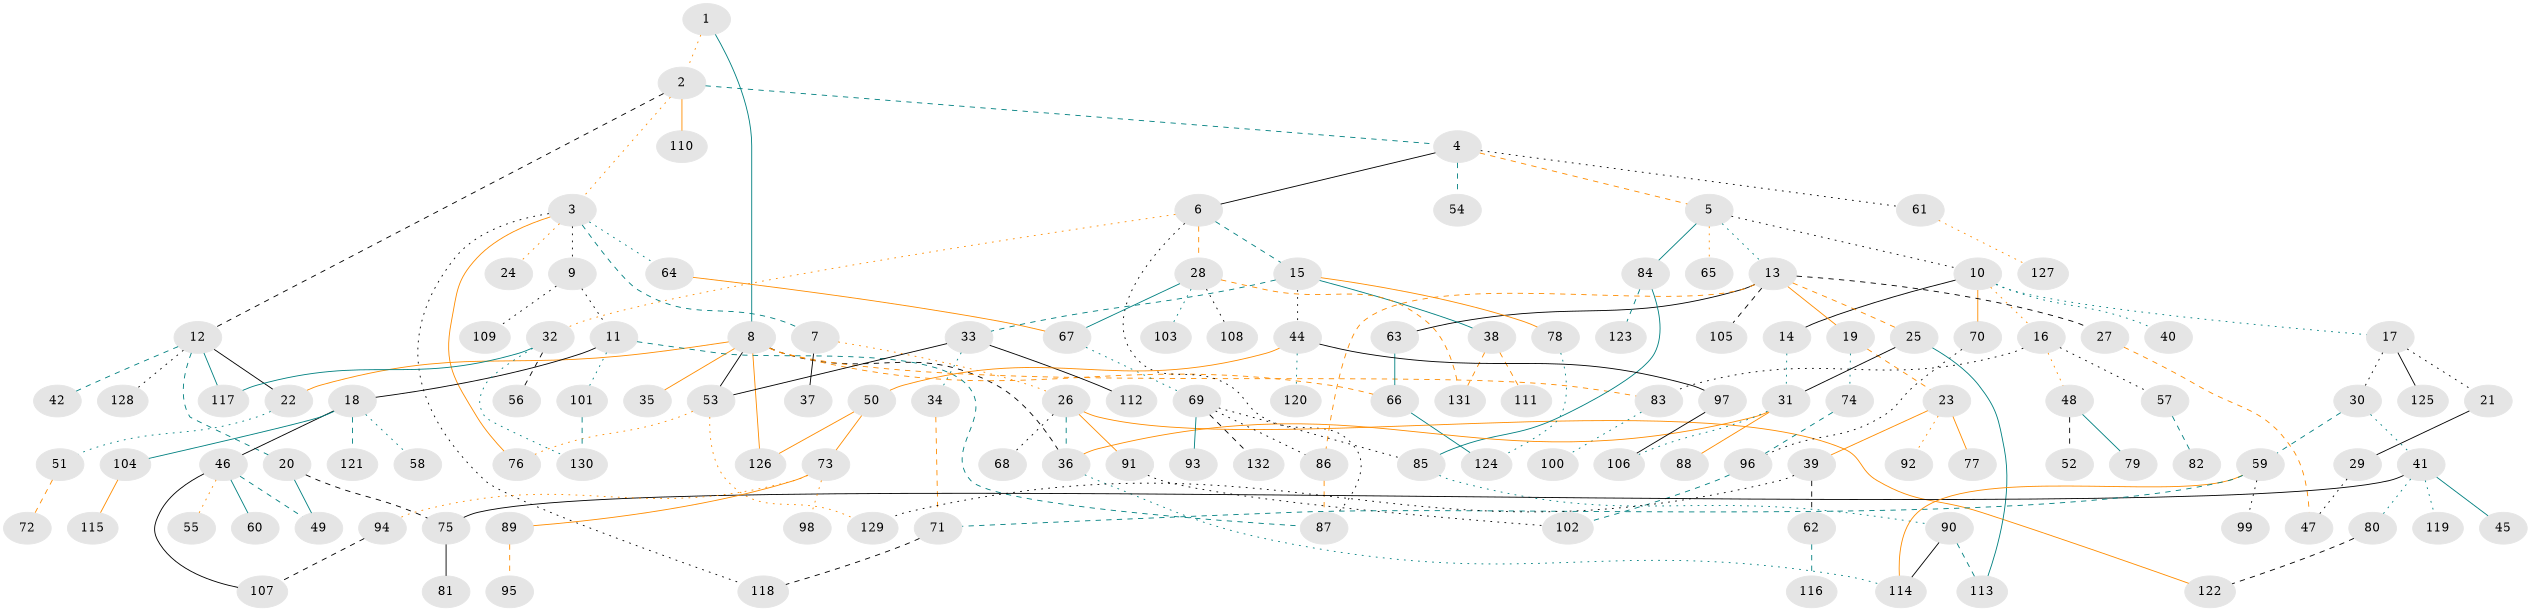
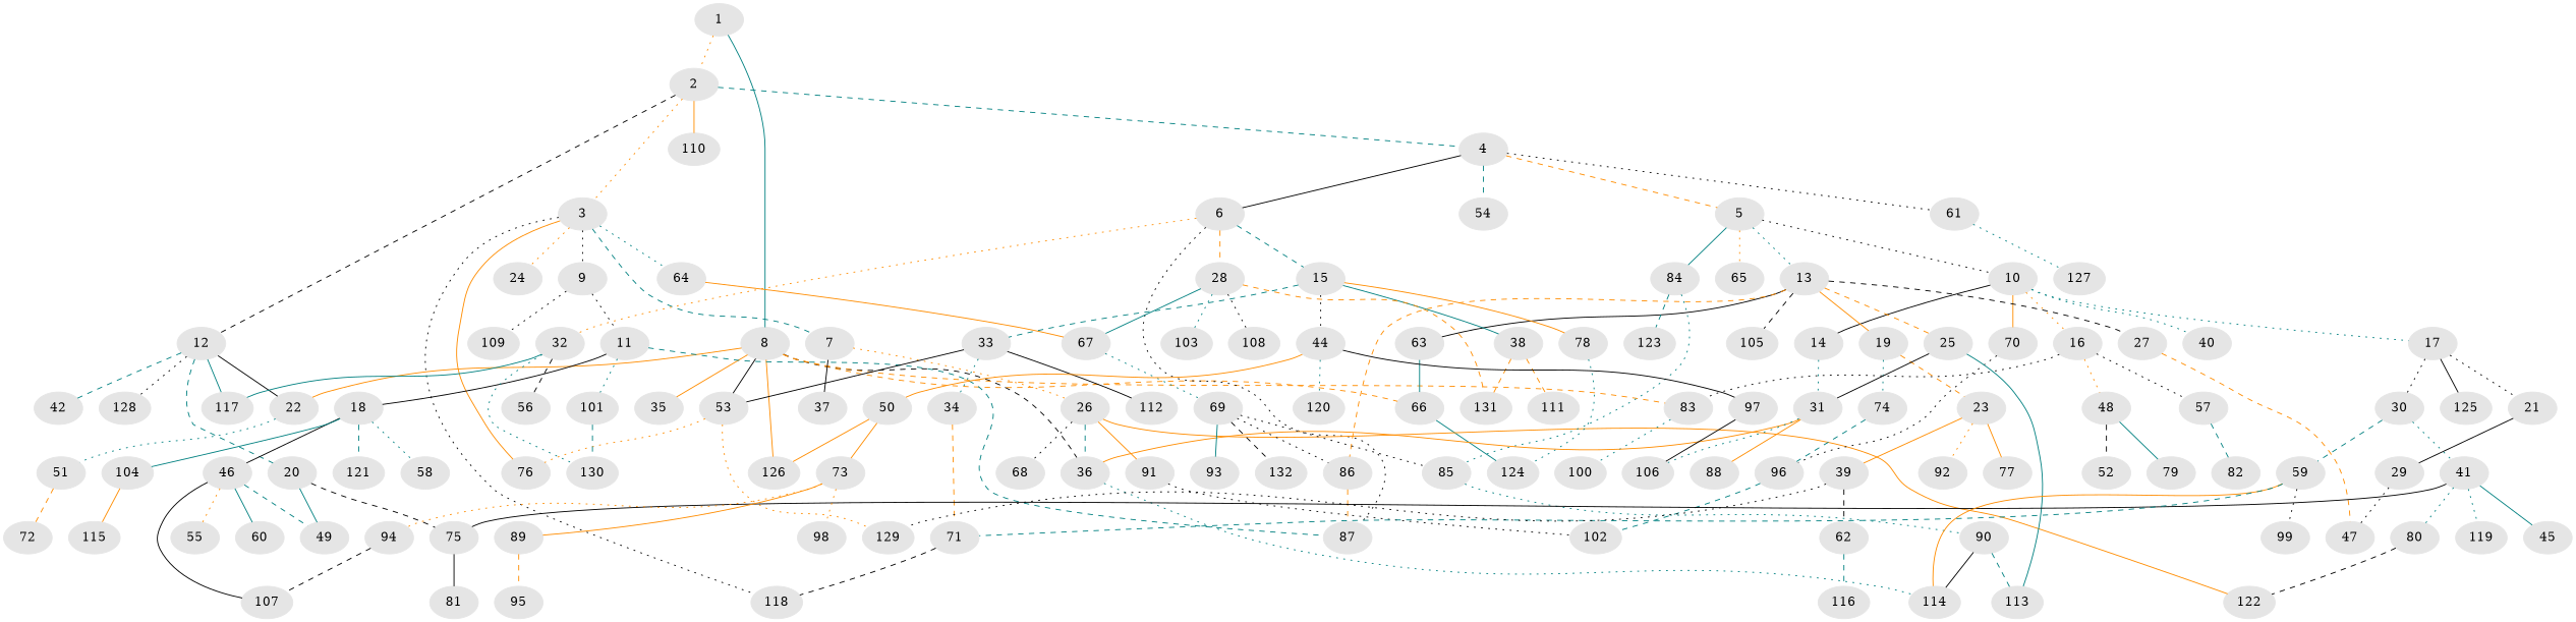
  graph {
    node [color=gray90 style=filled]
    edge [color=teal style=dotted]
    1
    2
    8
    3
    4
    12
    110
    22
    35
    36
    53
    66
    83
    126
    7
    9
    24
    64
    76
    118
    5
    6
    54
    61
    20
    42
    117
    128
    26
    37
    11
    109
    67
    10
    13
    65
    84
    15
    28
    32
    87
    127
    14
    16
    17
    40
    70
    19
    25
    27
    63
    86
    105
    85
    123
    33
    38
    44
    78
    103
    108
    131
    56
    130
    68
    91
    122
    51
    114
    129
    124
    100
    18
    101
    31
    48
    57
    21
    30
    125
    96
    46
    58
    104
    121
    49
    75
    23
    74
    113
    47
    88
    106
    34
    112
    111
    50
    97
    120
    52
    79
    82
    29
    41
    59
    55
    60
    107
    115
    39
    77
    92
    81
    72
    62
    102
    69
    45
    80
    119
    71
    99
    94
    116
    73
    89
    98
    93
    132
    90
    95
    1 -- 2 [color=darkorange]
    1 -- 8 [style=solid]
    2 -- 3 [color=darkorange]
    2 -- 4 [style=dashed]
    2 -- 12 [color=black style=dashed]
    2 -- 110 [color=darkorange style=solid]
    8 -- 22 [color=darkorange style=solid]
    8 -- 35 [color=darkorange style=solid]
    8 -- 36 [color=black style=dashed]
    8 -- 53 [color=black style=solid]
    8 -- 66 [color=darkorange style=dashed]
    8 -- 83 [color=darkorange style=dashed]
    8 -- 126 [color=darkorange style=solid]
    3 -- 7 [style=dashed]
    3 -- 9 [color=black]
    3 -- 24 [color=darkorange]
    3 -- 64
    3 -- 76 [color=darkorange style=solid]
    3 -- 118 [color=black]
    4 -- 5 [color=darkorange style=dashed]
    4 -- 6 [color=black style=solid]
    4 -- 54 [style=dashed]
    4 -- 61 [color=black]
    12 -- 22 [color=black style=solid]
    12 -- 20 [style=dashed]
    12 -- 42 [style=dashed]
    12 -- 117 [style=solid]
    12 -- 128 [color=black]
    22 -- 51
    36 -- 114
    53 -- 76 [color=darkorange]
    53 -- 129 [color=darkorange]
    66 -- 124 [style=solid]
    83 -- 100
    7 -- 26 [color=darkorange]
    7 -- 37 [color=black style=solid]
    9 -- 11 [color=black]
    9 -- 109 [color=black]
    64 -- 67 [color=darkorange style=solid]
    5 -- 10 [color=black]
    5 -- 13
    5 -- 65 [color=darkorange]
    5 -- 84 [style=solid]
    6 -- 15 [style=dashed]
    6 -- 28 [color=darkorange style=dashed]
    6 -- 32 [color=darkorange]
    6 -- 87 [color=black]
-   61 -- 127 [color=darkorange]
+   61 -- 127
    20 -- 49 [style=solid]
    20 -- 75 [color=black style=dashed]
    26 -- 36 [style=dashed]
    26 -- 68 [color=black]
    26 -- 91 [color=darkorange style=solid]
    26 -- 122 [color=darkorange style=solid]
    11 -- 87 [style=dashed]
    11 -- 18 [color=black style=solid]
    11 -- 101
    67 -- 69
    10 -- 14 [color=black style=solid]
    10 -- 16 [color=darkorange]
    10 -- 17
    10 -- 40
    10 -- 70 [color=darkorange style=solid]
    13 -- 19 [color=darkorange style=solid]
    13 -- 25 [color=darkorange style=dashed]
    13 -- 27 [color=black style=dashed]
    13 -- 63 [color=black style=solid]
    13 -- 86 [color=darkorange style=dashed]
    13 -- 105 [color=black style=dashed]
-   84 -- 85 [style=solid]
+   84 -- 85
    84 -- 123 [style=dashed]
    15 -- 33 [style=dashed]
    15 -- 38 [style=solid]
    15 -- 44 [color=black]
    15 -- 78 [color=darkorange style=solid]
    28 -- 67 [style=solid]
    28 -- 103
    28 -- 108 [color=black]
    28 -- 131 [color=darkorange style=dashed]
    32 -- 117 [style=solid]
    32 -- 56 [color=black style=dashed]
    32 -- 130
    14 -- 31
    16 -- 83 [color=black]
    16 -- 48 [color=darkorange]
    16 -- 57 [color=black]
    17 -- 21 [color=black]
    17 -- 30 [color=black]
    17 -- 125 [color=black style=solid]
    70 -- 96 [color=black]
    19 -- 23 [color=darkorange style=dashed]
    19 -- 74
    25 -- 31 [color=black style=solid]
    25 -- 113 [style=solid]
    27 -- 47 [color=darkorange style=dashed]
    63 -- 66 [style=solid]
    86 -- 87 [color=darkorange style=dashed]
    85 -- 90
    33 -- 53 [color=black style=solid]
    33 -- 34
    33 -- 112 [color=black style=solid]
    38 -- 131 [color=darkorange style=dashed]
    38 -- 111 [color=darkorange style=dashed]
    44 -- 50 [color=darkorange style=solid]
    44 -- 97 [color=black style=solid]
    44 -- 120
    78 -- 124
    91 -- 102 [color=black]
    51 -- 72 [color=darkorange style=dashed]
    18 -- 46 [color=black style=solid]
    18 -- 58
    18 -- 104 [style=solid]
    18 -- 121 [style=dashed]
    101 -- 130 [style=dashed]
    31 -- 36 [color=darkorange style=solid]
    31 -- 88 [color=darkorange style=solid]
    31 -- 106
    48 -- 52 [color=black style=dashed]
    48 -- 79 [style=solid]
    57 -- 82 [style=dashed]
    21 -- 29 [color=black style=solid]
    30 -- 41
    30 -- 59 [style=dashed]
    96 -- 102 [style=dashed]
    46 -- 49 [style=dashed]
    46 -- 55 [color=darkorange]
    46 -- 60 [style=solid]
    46 -- 107 [color=black style=solid]
    104 -- 115 [color=darkorange style=solid]
    75 -- 81 [color=black style=solid]
    23 -- 39 [color=darkorange style=solid]
    23 -- 77 [color=darkorange style=solid]
    23 -- 92 [color=darkorange]
    74 -- 96 [style=dashed]
    34 -- 71 [color=darkorange style=dashed]
    50 -- 126 [color=darkorange style=solid]
    50 -- 73 [color=darkorange style=solid]
    97 -- 106 [color=black style=solid]
    29 -- 47 [color=black]
    41 -- 75 [color=black style=solid]
    41 -- 45 [style=solid]
    41 -- 80
    41 -- 119
    59 -- 114 [color=darkorange style=solid]
    59 -- 71 [style=dashed]
    59 -- 99 [color=black]
    39 -- 129 [color=black]
    39 -- 62 [color=black style=dashed]
    62 -- 116 [style=dashed]
    69 -- 86 [color=black]
    69 -- 85 [color=black]
    69 -- 93 [style=solid]
    69 -- 132 [color=black style=dashed]
    80 -- 122 [color=black style=dashed]
    71 -- 118 [color=black style=dashed]
    94 -- 107 [color=black style=dashed]
    73 -- 94 [color=darkorange]
    73 -- 89 [color=darkorange style=solid]
    73 -- 98 [color=darkorange]
    89 -- 95 [color=darkorange style=dashed]
    90 -- 114 [color=black style=solid]
    90 -- 113 [style=dashed]
  }
